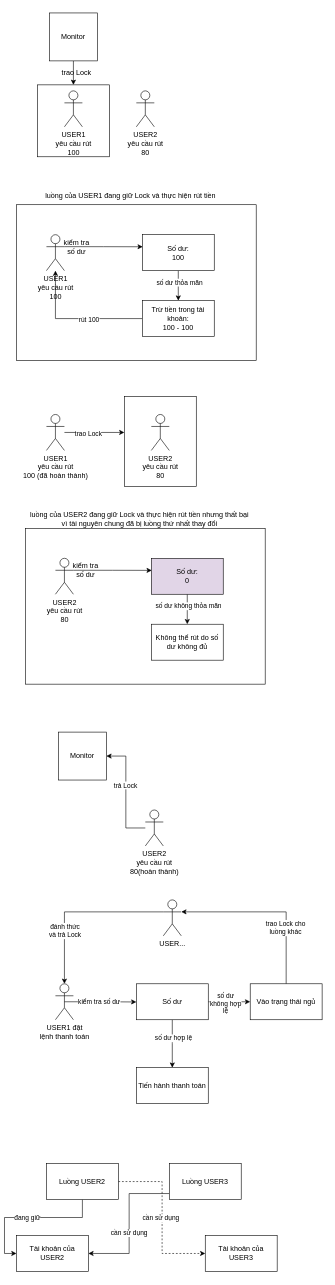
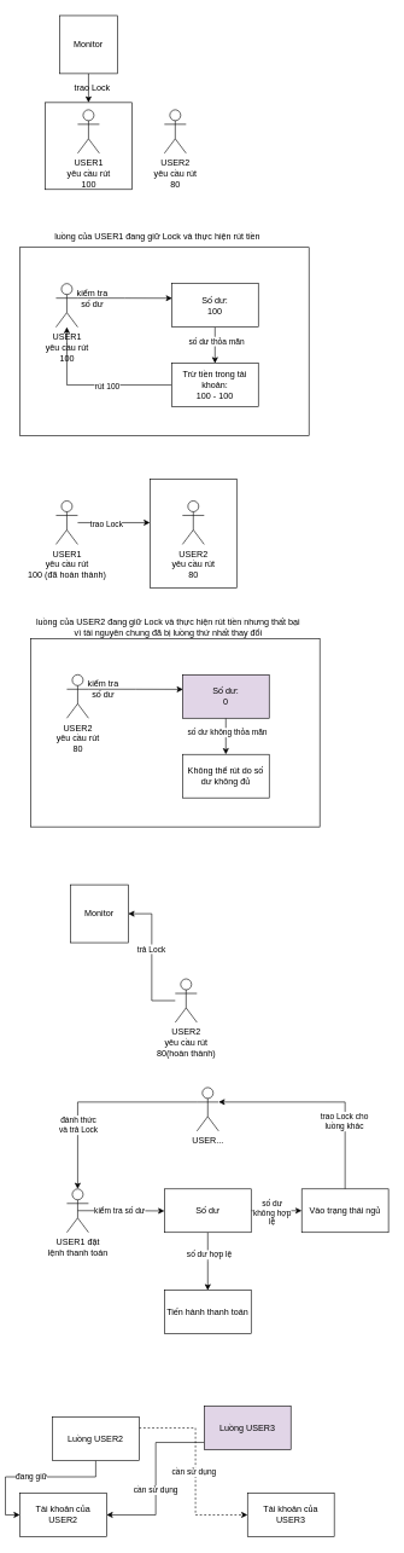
  <mxCell id="0" />
  <mxCell id="1" parent="0" />
  <mxCell id="2" value="" style="rounded=0;whiteSpace=wrap;html=1;" parent="1" vertex="1"><mxGeometry x="55" y="140" width="120" height="120" as="geometry" /></mxCell>
  <mxCell id="3" value="" style="rounded=0;whiteSpace=wrap;html=1;" parent="1" vertex="1"><mxGeometry x="20" y="340" width="400" height="260" as="geometry" /></mxCell>
  <mxCell id="4" style="edgeStyle=orthogonalEdgeStyle;rounded=0;orthogonalLoop=1;jettySize=auto;html=1;exitX=1;exitY=0.333;exitDx=0;exitDy=0;exitPerimeter=0;entryX=0.006;entryY=0.336;entryDx=0;entryDy=0;entryPerimeter=0;" parent="1" source="5" target="8" edge="1"><mxGeometry relative="1" as="geometry" /></mxCell>
  <mxCell id="5" value="USER1&lt;br&gt;yêu cầu rút&lt;br&gt;100" style="shape=umlActor;verticalLabelPosition=bottom;verticalAlign=top;html=1;outlineConnect=0;" parent="1" vertex="1"><mxGeometry x="70" y="390" width="30" height="60" as="geometry" /></mxCell>
  <mxCell id="6" value="" style="edgeStyle=orthogonalEdgeStyle;rounded=0;orthogonalLoop=1;jettySize=auto;html=1;" parent="1" source="8" target="12" edge="1"><mxGeometry relative="1" as="geometry" /></mxCell>
  <mxCell id="7" value="số dư thỏa mãn" style="edgeLabel;html=1;align=center;verticalAlign=middle;resizable=0;points=[];" parent="6" vertex="1" connectable="0"><mxGeometry x="-0.24" y="1" relative="1" as="geometry"><mxPoint as="offset" /></mxGeometry></mxCell>
  <mxCell id="8" value="Số dư:&lt;br&gt;100" style="rounded=0;whiteSpace=wrap;html=1;" parent="1" vertex="1"><mxGeometry x="230" y="390" width="120" height="60" as="geometry" /></mxCell>
  <mxCell id="9" value="kiểm tra&lt;br&gt;số dư" style="text;html=1;align=center;verticalAlign=middle;resizable=0;points=[];autosize=1;strokeColor=none;fillColor=none;" parent="1" vertex="1"><mxGeometry x="85" y="390" width="70" height="40" as="geometry" /></mxCell>
  <mxCell id="10" style="edgeStyle=orthogonalEdgeStyle;rounded=0;orthogonalLoop=1;jettySize=auto;html=1;" parent="1" source="12" target="5" edge="1"><mxGeometry relative="1" as="geometry" /></mxCell>
  <mxCell id="11" value="rút 100" style="edgeLabel;html=1;align=center;verticalAlign=middle;resizable=0;points=[];" parent="10" vertex="1" connectable="0"><mxGeometry x="-0.204" y="2" relative="1" as="geometry"><mxPoint as="offset" /></mxGeometry></mxCell>
  <mxCell id="12" value="Trừ tiền trong tài khoản:&lt;br&gt;100 - 100" style="rounded=0;whiteSpace=wrap;html=1;" parent="1" vertex="1"><mxGeometry x="230" y="500" width="120" height="60" as="geometry" /></mxCell>
  <mxCell id="13" value="luồng của USER1 đang giữ Lock và thực hiện rút tiền" style="text;html=1;align=center;verticalAlign=middle;resizable=0;points=[];autosize=1;strokeColor=none;fillColor=none;" parent="1" vertex="1"><mxGeometry x="55" y="310" width="310" height="30" as="geometry" /></mxCell>
  <mxCell id="14" style="edgeStyle=orthogonalEdgeStyle;rounded=0;orthogonalLoop=1;jettySize=auto;html=1;" parent="1" source="15" target="2" edge="1"><mxGeometry relative="1" as="geometry" /></mxCell>
  <mxCell id="15" value="Monitor" style="whiteSpace=wrap;html=1;aspect=fixed;" parent="1" vertex="1"><mxGeometry x="75" y="20" width="80" height="80" as="geometry" /></mxCell>
  <mxCell id="16" value="USER1&lt;br&gt;yêu cầu rút&lt;br&gt;100" style="shape=umlActor;verticalLabelPosition=bottom;verticalAlign=top;html=1;outlineConnect=0;" parent="1" vertex="1"><mxGeometry x="100" y="150" width="30" height="60" as="geometry" /></mxCell>
  <mxCell id="17" value="USER2&lt;br&gt;yêu cầu rút&lt;br&gt;80" style="shape=umlActor;verticalLabelPosition=bottom;verticalAlign=top;html=1;outlineConnect=0;" parent="1" vertex="1"><mxGeometry x="220" y="150" width="30" height="60" as="geometry" /></mxCell>
  <mxCell id="18" value="trao Lock" style="text;html=1;align=center;verticalAlign=middle;resizable=0;points=[];autosize=1;strokeColor=none;fillColor=none;" parent="1" vertex="1"><mxGeometry x="85" y="105" width="70" height="30" as="geometry" /></mxCell>
  <mxCell id="19" style="edgeStyle=orthogonalEdgeStyle;rounded=0;orthogonalLoop=1;jettySize=auto;html=1;" parent="1" source="21" edge="1"><mxGeometry relative="1" as="geometry"><mxPoint x="200" y="720" as="targetPoint" /></mxGeometry></mxCell>
  <mxCell id="20" value="trao Lock" style="edgeLabel;html=1;align=center;verticalAlign=middle;resizable=0;points=[];" parent="19" vertex="1" connectable="0"><mxGeometry x="-0.227" y="-2" relative="1" as="geometry"><mxPoint as="offset" /></mxGeometry></mxCell>
  <mxCell id="21" value="USER1&lt;br&gt;yêu cầu rút&lt;br&gt;100 (đã hoàn thành)" style="shape=umlActor;verticalLabelPosition=bottom;verticalAlign=top;html=1;outlineConnect=0;" parent="1" vertex="1"><mxGeometry x="70" y="690" width="30" height="60" as="geometry" /></mxCell>
  <mxCell id="22" value="" style="rounded=0;whiteSpace=wrap;html=1;" parent="1" vertex="1"><mxGeometry x="200" y="660" width="120" height="150" as="geometry" /></mxCell>
  <mxCell id="23" value="USER2&lt;br&gt;yêu cầu rút&lt;br&gt;80" style="shape=umlActor;verticalLabelPosition=bottom;verticalAlign=top;html=1;outlineConnect=0;" parent="1" vertex="1"><mxGeometry x="245" y="690" width="30" height="60" as="geometry" /></mxCell>
  <mxCell id="24" value="" style="rounded=0;whiteSpace=wrap;html=1;" parent="1" vertex="1"><mxGeometry x="35" y="880" width="400" height="260" as="geometry" /></mxCell>
  <mxCell id="25" style="edgeStyle=orthogonalEdgeStyle;rounded=0;orthogonalLoop=1;jettySize=auto;html=1;exitX=1;exitY=0.333;exitDx=0;exitDy=0;exitPerimeter=0;entryX=0.006;entryY=0.336;entryDx=0;entryDy=0;entryPerimeter=0;" parent="1" source="26" target="29" edge="1"><mxGeometry relative="1" as="geometry" /></mxCell>
  <mxCell id="26" value="USER2&lt;br&gt;yêu cầu rút&lt;br&gt;80" style="shape=umlActor;verticalLabelPosition=bottom;verticalAlign=top;html=1;outlineConnect=0;" parent="1" vertex="1"><mxGeometry x="85" y="930" width="30" height="60" as="geometry" /></mxCell>
  <mxCell id="27" value="" style="edgeStyle=orthogonalEdgeStyle;rounded=0;orthogonalLoop=1;jettySize=auto;html=1;" parent="1" source="29" edge="1"><mxGeometry relative="1" as="geometry"><mxPoint x="305" y="1040" as="targetPoint" /></mxGeometry></mxCell>
  <mxCell id="28" value="số dư không thỏa mãn" style="edgeLabel;html=1;align=center;verticalAlign=middle;resizable=0;points=[];" parent="27" vertex="1" connectable="0"><mxGeometry x="-0.24" y="1" relative="1" as="geometry"><mxPoint as="offset" /></mxGeometry></mxCell>
  <mxCell id="29" value="Số dư:&lt;br&gt;0" style="rounded=0;whiteSpace=wrap;html=1;fillColor=#e1d5e7;" parent="1" vertex="1"><mxGeometry x="245" y="930" width="120" height="60" as="geometry" /></mxCell>
  <mxCell id="30" value="kiểm tra&lt;br&gt;số dư" style="text;html=1;align=center;verticalAlign=middle;resizable=0;points=[];autosize=1;strokeColor=none;fillColor=none;" parent="1" vertex="1"><mxGeometry x="100" y="930" width="70" height="40" as="geometry" /></mxCell>
  <mxCell id="31" value="luồng của USER2 đang giữ Lock và thực hiện rút tiền nhưng thất bại&lt;br&gt;vì tài nguyên chung đã bị luồng thứ nhất thay đổi" style="text;html=1;align=center;verticalAlign=middle;resizable=0;points=[];autosize=1;strokeColor=none;fillColor=none;" parent="1" vertex="1"><mxGeometry x="30" y="845" width="390" height="40" as="geometry" /></mxCell>
  <mxCell id="32" value="Không thể rút do số dư không đủ" style="rounded=0;whiteSpace=wrap;html=1;" parent="1" vertex="1"><mxGeometry x="245" y="1040" width="120" height="60" as="geometry" /></mxCell>
  <mxCell id="33" value="Monitor" style="whiteSpace=wrap;html=1;aspect=fixed;" parent="1" vertex="1"><mxGeometry x="90" y="1220" width="80" height="80" as="geometry" /></mxCell>
  <mxCell id="34" style="edgeStyle=orthogonalEdgeStyle;rounded=0;orthogonalLoop=1;jettySize=auto;html=1;entryX=1;entryY=0.5;entryDx=0;entryDy=0;" parent="1" source="36" target="33" edge="1"><mxGeometry relative="1" as="geometry" /></mxCell>
  <mxCell id="35" value="trả Lock" style="edgeLabel;html=1;align=center;verticalAlign=middle;resizable=0;points=[];" parent="34" vertex="1" connectable="0"><mxGeometry x="0.119" y="1" relative="1" as="geometry"><mxPoint as="offset" /></mxGeometry></mxCell>
  <mxCell id="36" value="USER2&lt;br&gt;yêu cầu rút&lt;br&gt;80(hoàn thành)" style="shape=umlActor;verticalLabelPosition=bottom;verticalAlign=top;html=1;outlineConnect=0;" parent="1" vertex="1"><mxGeometry x="235" y="1350" width="30" height="60" as="geometry" /></mxCell>
  <mxCell id="37" style="edgeStyle=orthogonalEdgeStyle;rounded=0;orthogonalLoop=1;jettySize=auto;html=1;exitX=0.5;exitY=0.5;exitDx=0;exitDy=0;exitPerimeter=0;" parent="1" source="39" edge="1"><mxGeometry relative="1" as="geometry"><mxPoint x="220" y="1670.333" as="targetPoint" /></mxGeometry></mxCell>
  <mxCell id="38" value="kiểm tra số dư" style="edgeLabel;html=1;align=center;verticalAlign=middle;resizable=0;points=[];" parent="37" vertex="1" connectable="0"><mxGeometry x="-0.158" relative="1" as="geometry"><mxPoint x="6" as="offset" /></mxGeometry></mxCell>
  <mxCell id="39" value="USER1 đặt&lt;br&gt;lệnh thanh toán" style="shape=umlActor;verticalLabelPosition=bottom;verticalAlign=top;html=1;outlineConnect=0;" parent="1" vertex="1"><mxGeometry x="85" y="1640" width="30" height="60" as="geometry" /></mxCell>
  <mxCell id="40" style="edgeStyle=orthogonalEdgeStyle;rounded=0;orthogonalLoop=1;jettySize=auto;html=1;" parent="1" source="44" edge="1"><mxGeometry relative="1" as="geometry"><mxPoint x="280" y="1780" as="targetPoint" /></mxGeometry></mxCell>
  <mxCell id="41" value="số dư hợp lệ" style="edgeLabel;html=1;align=center;verticalAlign=middle;resizable=0;points=[];" parent="40" vertex="1" connectable="0"><mxGeometry x="-0.258" y="1" relative="1" as="geometry"><mxPoint as="offset" /></mxGeometry></mxCell>
  <mxCell id="42" style="edgeStyle=orthogonalEdgeStyle;rounded=0;orthogonalLoop=1;jettySize=auto;html=1;" parent="1" source="44" edge="1"><mxGeometry relative="1" as="geometry"><mxPoint x="410" y="1670" as="targetPoint" /></mxGeometry></mxCell>
  <mxCell id="43" value="số dư&lt;br&gt;không hợp&lt;br&gt;lệ" style="edgeLabel;html=1;align=center;verticalAlign=middle;resizable=0;points=[];" parent="42" vertex="1" connectable="0"><mxGeometry x="-0.219" y="-2" relative="1" as="geometry"><mxPoint as="offset" /></mxGeometry></mxCell>
  <mxCell id="44" value="Số dư" style="rounded=0;whiteSpace=wrap;html=1;" parent="1" vertex="1"><mxGeometry x="220" y="1640" width="120" height="60" as="geometry" /></mxCell>
  <mxCell id="45" value="Tiến hành thanh toán" style="rounded=0;whiteSpace=wrap;html=1;" parent="1" vertex="1"><mxGeometry x="220" y="1780" width="120" height="60" as="geometry" /></mxCell>
  <mxCell id="46" style="edgeStyle=orthogonalEdgeStyle;rounded=0;orthogonalLoop=1;jettySize=auto;html=1;entryX=1;entryY=0.333;entryDx=0;entryDy=0;entryPerimeter=0;" parent="1" source="48" target="51" edge="1"><mxGeometry relative="1" as="geometry"><Array as="points"><mxPoint x="470" y="1520" /></Array></mxGeometry></mxCell>
  <mxCell id="47" value="trao Lock cho&lt;br&gt;luồng khác" style="edgeLabel;html=1;align=center;verticalAlign=middle;resizable=0;points=[];" parent="46" vertex="1" connectable="0"><mxGeometry x="-0.365" y="2" relative="1" as="geometry"><mxPoint as="offset" /></mxGeometry></mxCell>
  <mxCell id="48" value="Vào trạng thái ngủ" style="rounded=0;whiteSpace=wrap;html=1;" parent="1" vertex="1"><mxGeometry x="410" y="1640" width="120" height="60" as="geometry" /></mxCell>
  <mxCell id="49" style="edgeStyle=orthogonalEdgeStyle;rounded=0;orthogonalLoop=1;jettySize=auto;html=1;" parent="1" source="51" target="39" edge="1"><mxGeometry relative="1" as="geometry"><Array as="points"><mxPoint x="100" y="1520" /></Array></mxGeometry></mxCell>
  <mxCell id="50" value="đánh thức&lt;br&gt;và trả Lock" style="edgeLabel;html=1;align=center;verticalAlign=middle;resizable=0;points=[];" parent="49" vertex="1" connectable="0"><mxGeometry x="0.377" relative="1" as="geometry"><mxPoint as="offset" /></mxGeometry></mxCell>
  <mxCell id="51" value="USER..." style="shape=umlActor;verticalLabelPosition=bottom;verticalAlign=top;html=1;outlineConnect=0;" parent="1" vertex="1"><mxGeometry x="265" y="1500" width="30" height="60" as="geometry" /></mxCell>
  <mxCell id="52" style="edgeStyle=orthogonalEdgeStyle;rounded=0;orthogonalLoop=1;jettySize=auto;html=1;entryX=0;entryY=0.5;entryDx=0;entryDy=0;dashed=1;" parent="1" source="55" target="60" edge="1"><mxGeometry relative="1" as="geometry"><Array as="points"><mxPoint x="263" y="1970" /><mxPoint x="263" y="2090" /></Array></mxGeometry></mxCell>
  <mxCell id="53" style="edgeStyle=orthogonalEdgeStyle;rounded=0;orthogonalLoop=1;jettySize=auto;html=1;entryX=0;entryY=0.5;entryDx=0;entryDy=0;" parent="1" source="55" target="59" edge="1"><mxGeometry relative="1" as="geometry" /></mxCell>
  <mxCell id="54" value="đang giữ" style="edgeLabel;html=1;align=center;verticalAlign=middle;resizable=0;points=[];" parent="53" vertex="1" connectable="0"><mxGeometry x="0.022" y="-1" relative="1" as="geometry"><mxPoint as="offset" /></mxGeometry></mxCell>
- <mxCell id="55" value="Luồng USER2" style="rounded=0;whiteSpace=wrap;html=1;" parent="1" vertex="1"><mxGeometry x="70" y="1940" width="120" height="60" as="geometry" /></mxCell>
+ <mxCell id="55" value="Luồng USER2" style="rounded=0;whiteSpace=wrap;html=1;" parent="1" vertex="1"><mxGeometry x="65" y="1955" width="120" height="60" as="geometry" /></mxCell>
  <mxCell id="56" style="edgeStyle=orthogonalEdgeStyle;rounded=0;orthogonalLoop=1;jettySize=auto;html=1;entryX=1;entryY=0.5;entryDx=0;entryDy=0;" parent="1" source="58" target="59" edge="1"><mxGeometry relative="1" as="geometry"><Array as="points"><mxPoint x="208" y="1990" /><mxPoint x="208" y="2090" /></Array></mxGeometry></mxCell>
  <mxCell id="57" value="cần sử dụng" style="edgeLabel;html=1;align=center;verticalAlign=middle;resizable=0;points=[];" parent="56" vertex="1" connectable="0"><mxGeometry x="0.123" y="-1" relative="1" as="geometry"><mxPoint as="offset" /></mxGeometry></mxCell>
- <mxCell id="58" value="Luồng USER3" style="rounded=0;whiteSpace=wrap;html=1;" parent="1" vertex="1"><mxGeometry x="275" y="1940" width="120" height="60" as="geometry" /></mxCell>
+ <mxCell id="58" value="Luồng USER3" style="rounded=0;whiteSpace=wrap;html=1;fillColor=#e1d5e7;" parent="1" vertex="1"><mxGeometry x="275" y="1940" width="120" height="60" as="geometry" /></mxCell>
  <mxCell id="59" value="Tài khoản của USER2" style="rounded=0;whiteSpace=wrap;html=1;" parent="1" vertex="1"><mxGeometry x="20" y="2060" width="120" height="60" as="geometry" /></mxCell>
  <mxCell id="60" value="Tài khoản của USER3" style="rounded=0;whiteSpace=wrap;html=1;" parent="1" vertex="1"><mxGeometry x="335" y="2060" width="120" height="60" as="geometry" /></mxCell>
  <mxCell id="61" value="cần sử dụng" style="edgeLabel;html=1;align=center;verticalAlign=middle;resizable=0;points=[];" parent="1" vertex="1" connectable="0"><mxGeometry x="260" y="2030" as="geometry" /></mxCell>
